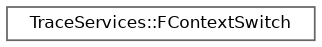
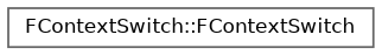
  digraph {
    rankdir=TB
-   n1 [color=grey40 fillcolor=white fontname=Helvetica fontsize=10 height=0.2 label="TraceServices::FContextSwitch" shape=box style=filled width=0.4]
+   n1 [color=grey40 fillcolor=white fontname=Helvetica fontsize=10 height=0.2 label="FContextSwitch::FContextSwitch" shape=box style=filled width=0.4]
  }
